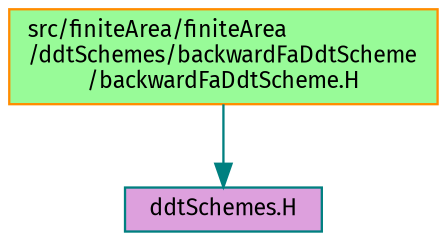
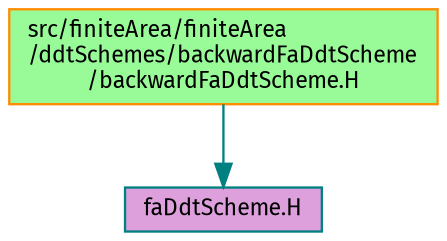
  digraph {
    fontname="Fira Sans"
    node [fontname="Fira Sans" fontsize=10 shape=box style=filled]
    n1 [color=darkorange fillcolor=palegreen fontcolor=black height=0.2 label="src/finiteArea/finiteArea\l/ddtSchemes/backwardFaDdtScheme\l/backwardFaDdtScheme.H" width=0.4]
-   n2 [color=teal fillcolor=plum height=0.2 label="ddtSchemes.H" width=0.4]
+   n2 [color=teal fillcolor=plum height=0.2 label="faDdtScheme.H" width=0.4]
    n1 -> n2 [color=teal fontname="Fira Sans" fontsize=10 labelfontname=Helvetica labelfontsize=10 style=solid]
  }
